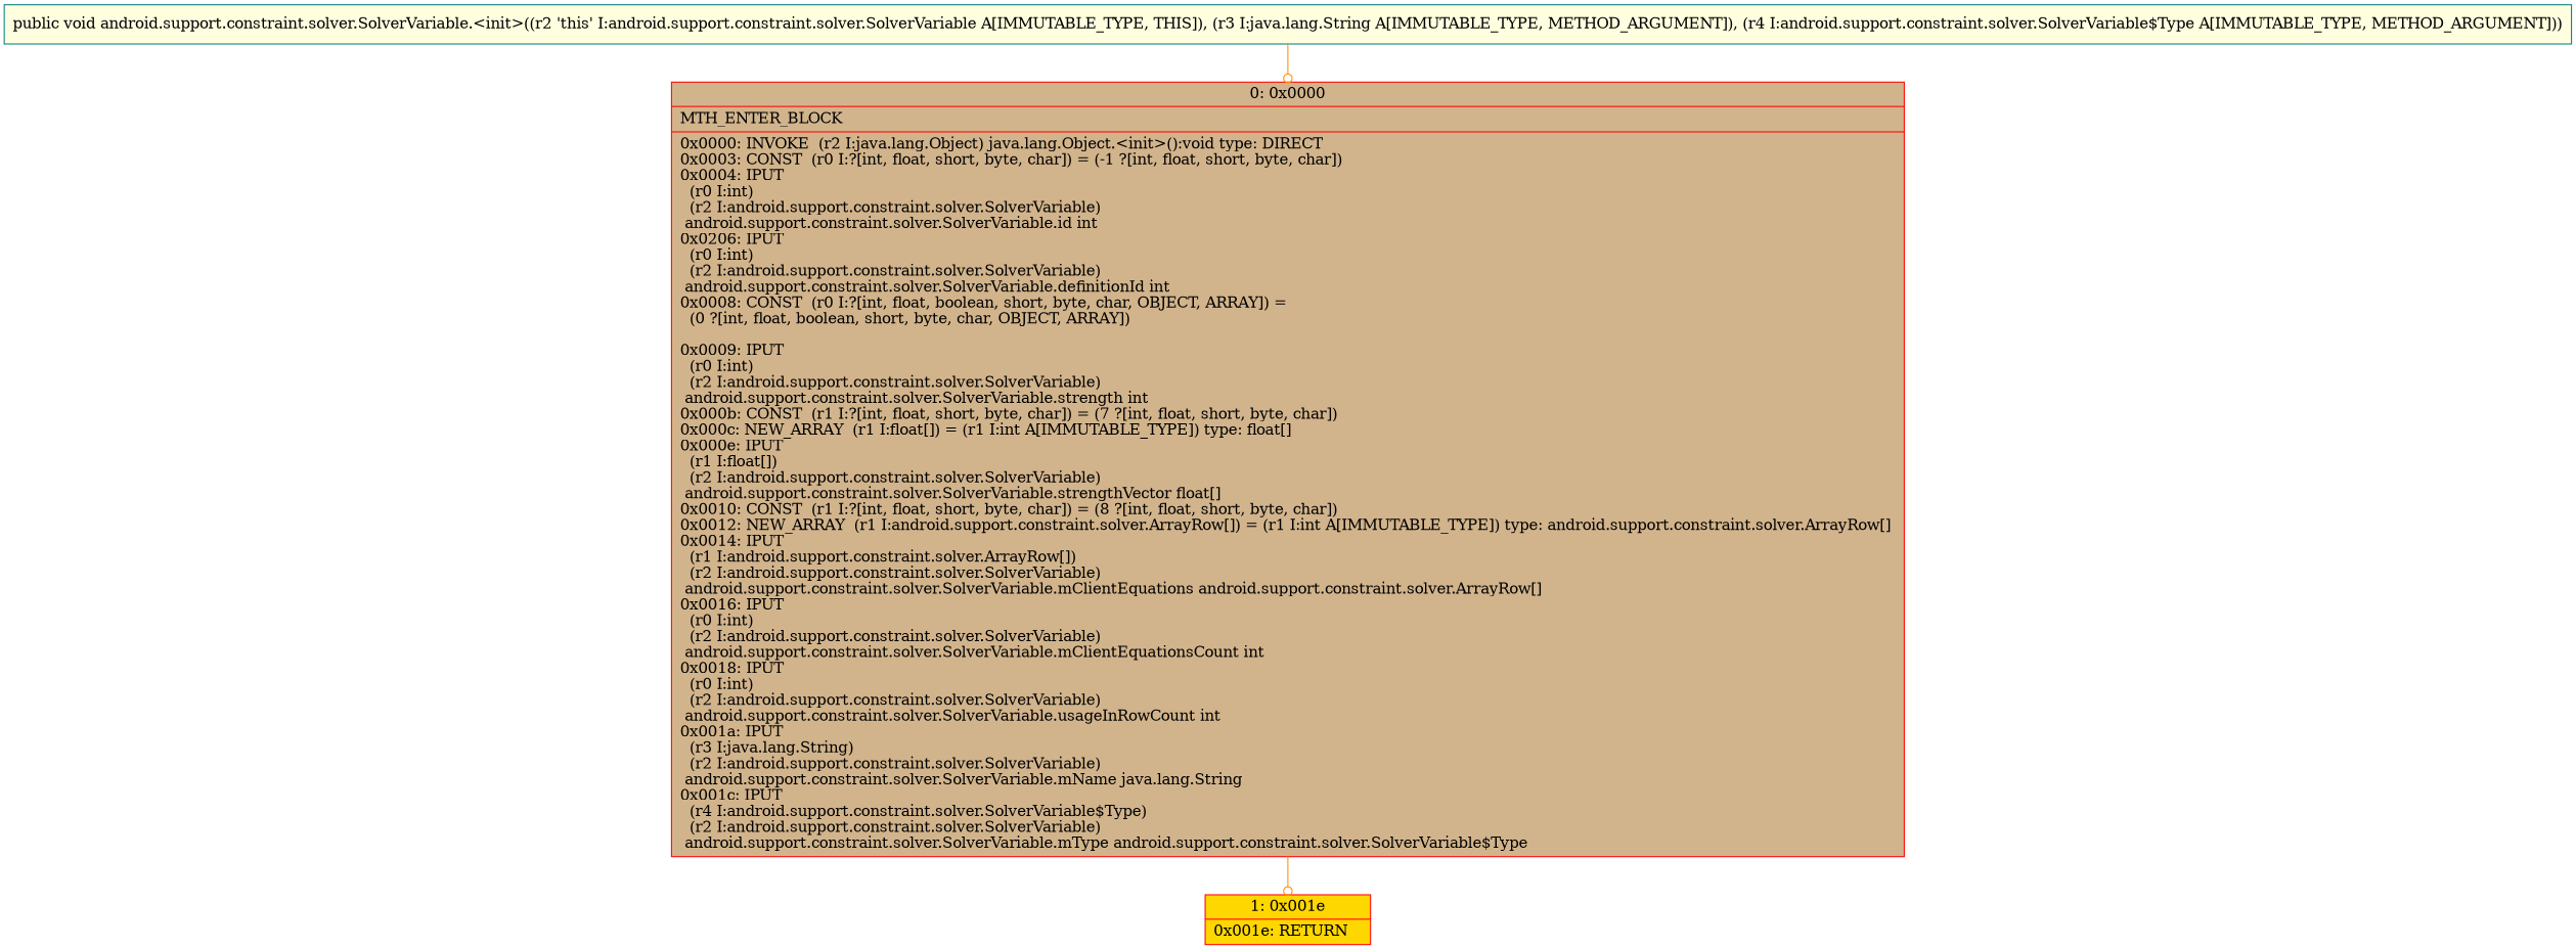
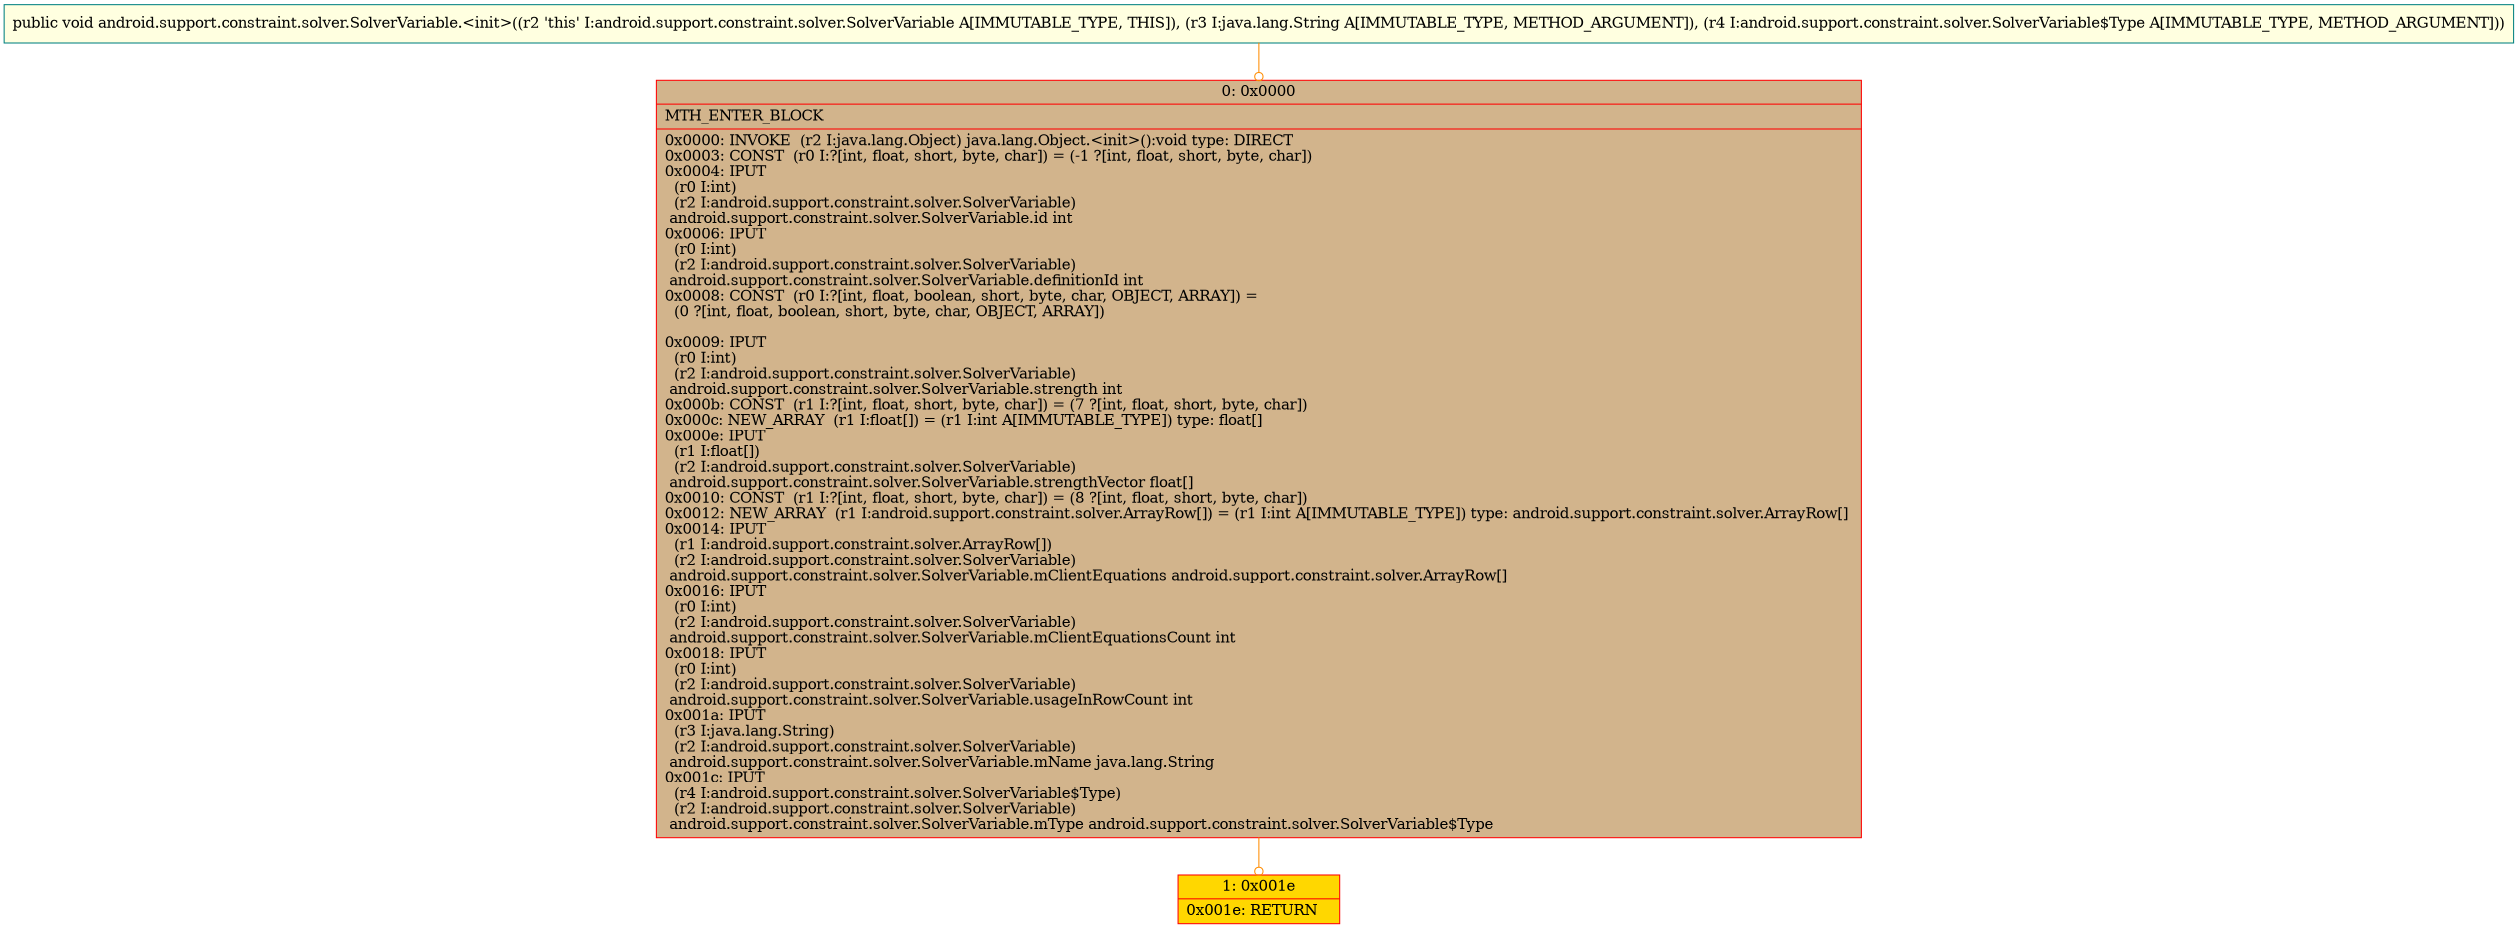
  digraph {
    node [shape=record style=filled color=red]
    edge [color=darkorange arrowhead=odot]
-   n1 [label="{0\:\ 0x0000|MTH_ENTER_BLOCK\l|0x0000: INVOKE  (r2 I:java.lang.Object) java.lang.Object.\<init\>():void type: DIRECT \l0x0003: CONST  (r0 I:?[int, float, short, byte, char]) = (\-1 ?[int, float, short, byte, char]) \l0x0004: IPUT  \l  (r0 I:int)\l  (r2 I:android.support.constraint.solver.SolverVariable)\l android.support.constraint.solver.SolverVariable.id int \l0x0206: IPUT  \l  (r0 I:int)\l  (r2 I:android.support.constraint.solver.SolverVariable)\l android.support.constraint.solver.SolverVariable.definitionId int \l0x0008: CONST  (r0 I:?[int, float, boolean, short, byte, char, OBJECT, ARRAY]) = \l  (0 ?[int, float, boolean, short, byte, char, OBJECT, ARRAY])\l \l0x0009: IPUT  \l  (r0 I:int)\l  (r2 I:android.support.constraint.solver.SolverVariable)\l android.support.constraint.solver.SolverVariable.strength int \l0x000b: CONST  (r1 I:?[int, float, short, byte, char]) = (7 ?[int, float, short, byte, char]) \l0x000c: NEW_ARRAY  (r1 I:float[]) = (r1 I:int A[IMMUTABLE_TYPE]) type: float[] \l0x000e: IPUT  \l  (r1 I:float[])\l  (r2 I:android.support.constraint.solver.SolverVariable)\l android.support.constraint.solver.SolverVariable.strengthVector float[] \l0x0010: CONST  (r1 I:?[int, float, short, byte, char]) = (8 ?[int, float, short, byte, char]) \l0x0012: NEW_ARRAY  (r1 I:android.support.constraint.solver.ArrayRow[]) = (r1 I:int A[IMMUTABLE_TYPE]) type: android.support.constraint.solver.ArrayRow[] \l0x0014: IPUT  \l  (r1 I:android.support.constraint.solver.ArrayRow[])\l  (r2 I:android.support.constraint.solver.SolverVariable)\l android.support.constraint.solver.SolverVariable.mClientEquations android.support.constraint.solver.ArrayRow[] \l0x0016: IPUT  \l  (r0 I:int)\l  (r2 I:android.support.constraint.solver.SolverVariable)\l android.support.constraint.solver.SolverVariable.mClientEquationsCount int \l0x0018: IPUT  \l  (r0 I:int)\l  (r2 I:android.support.constraint.solver.SolverVariable)\l android.support.constraint.solver.SolverVariable.usageInRowCount int \l0x001a: IPUT  \l  (r3 I:java.lang.String)\l  (r2 I:android.support.constraint.solver.SolverVariable)\l android.support.constraint.solver.SolverVariable.mName java.lang.String \l0x001c: IPUT  \l  (r4 I:android.support.constraint.solver.SolverVariable$Type)\l  (r2 I:android.support.constraint.solver.SolverVariable)\l android.support.constraint.solver.SolverVariable.mType android.support.constraint.solver.SolverVariable$Type \l}" fillcolor=tan]
+   n1 [label="{0\:\ 0x0000|MTH_ENTER_BLOCK\l|0x0000: INVOKE  (r2 I:java.lang.Object) java.lang.Object.\<init\>():void type: DIRECT \l0x0003: CONST  (r0 I:?[int, float, short, byte, char]) = (\-1 ?[int, float, short, byte, char]) \l0x0004: IPUT  \l  (r0 I:int)\l  (r2 I:android.support.constraint.solver.SolverVariable)\l android.support.constraint.solver.SolverVariable.id int \l0x0006: IPUT  \l  (r0 I:int)\l  (r2 I:android.support.constraint.solver.SolverVariable)\l android.support.constraint.solver.SolverVariable.definitionId int \l0x0008: CONST  (r0 I:?[int, float, boolean, short, byte, char, OBJECT, ARRAY]) = \l  (0 ?[int, float, boolean, short, byte, char, OBJECT, ARRAY])\l \l0x0009: IPUT  \l  (r0 I:int)\l  (r2 I:android.support.constraint.solver.SolverVariable)\l android.support.constraint.solver.SolverVariable.strength int \l0x000b: CONST  (r1 I:?[int, float, short, byte, char]) = (7 ?[int, float, short, byte, char]) \l0x000c: NEW_ARRAY  (r1 I:float[]) = (r1 I:int A[IMMUTABLE_TYPE]) type: float[] \l0x000e: IPUT  \l  (r1 I:float[])\l  (r2 I:android.support.constraint.solver.SolverVariable)\l android.support.constraint.solver.SolverVariable.strengthVector float[] \l0x0010: CONST  (r1 I:?[int, float, short, byte, char]) = (8 ?[int, float, short, byte, char]) \l0x0012: NEW_ARRAY  (r1 I:android.support.constraint.solver.ArrayRow[]) = (r1 I:int A[IMMUTABLE_TYPE]) type: android.support.constraint.solver.ArrayRow[] \l0x0014: IPUT  \l  (r1 I:android.support.constraint.solver.ArrayRow[])\l  (r2 I:android.support.constraint.solver.SolverVariable)\l android.support.constraint.solver.SolverVariable.mClientEquations android.support.constraint.solver.ArrayRow[] \l0x0016: IPUT  \l  (r0 I:int)\l  (r2 I:android.support.constraint.solver.SolverVariable)\l android.support.constraint.solver.SolverVariable.mClientEquationsCount int \l0x0018: IPUT  \l  (r0 I:int)\l  (r2 I:android.support.constraint.solver.SolverVariable)\l android.support.constraint.solver.SolverVariable.usageInRowCount int \l0x001a: IPUT  \l  (r3 I:java.lang.String)\l  (r2 I:android.support.constraint.solver.SolverVariable)\l android.support.constraint.solver.SolverVariable.mName java.lang.String \l0x001c: IPUT  \l  (r4 I:android.support.constraint.solver.SolverVariable$Type)\l  (r2 I:android.support.constraint.solver.SolverVariable)\l android.support.constraint.solver.SolverVariable.mType android.support.constraint.solver.SolverVariable$Type \l}" fillcolor=tan]
    n2 [label="{1\:\ 0x001e|0x001e: RETURN   \l}" fillcolor=gold]
    n3 [label="{public void android.support.constraint.solver.SolverVariable.\<init\>((r2 'this' I:android.support.constraint.solver.SolverVariable A[IMMUTABLE_TYPE, THIS]), (r3 I:java.lang.String A[IMMUTABLE_TYPE, METHOD_ARGUMENT]), (r4 I:android.support.constraint.solver.SolverVariable$Type A[IMMUTABLE_TYPE, METHOD_ARGUMENT])) }" fillcolor=lightyellow color=teal]
    n1 -> n2
    n3 -> n1
  }
